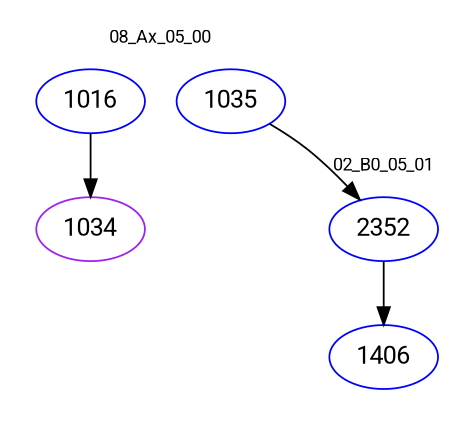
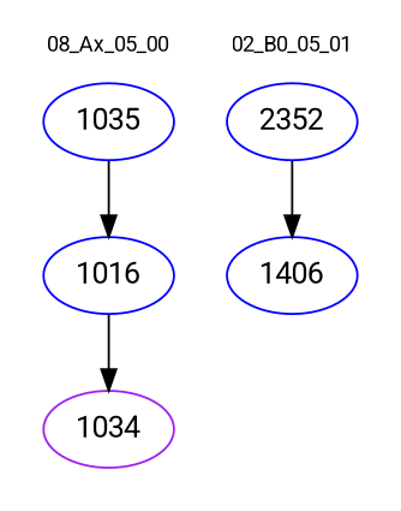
  digraph {
    fontname=Roboto
    node [color=blue fontname=Roboto]
    edge [color=black fontname=Roboto]
    n1 [label=1035]
    n2 [label=1016]
    n3 [color=purple label=1034]
    n4 [label=2352]
    n5 [label=1406]
    subgraph cluster_1 {
      color=white
      fontsize=10
      label="08_Ax_05_00"
      n1
      n2
      n3
    }
    subgraph cluster_2 {
      color=white
      fontsize=10
      label="02_B0_05_01"
      n4
      n5
    }
-   n1 -> n4
+   n1 -> n2
    n2 -> n3
    n4 -> n5
  }
